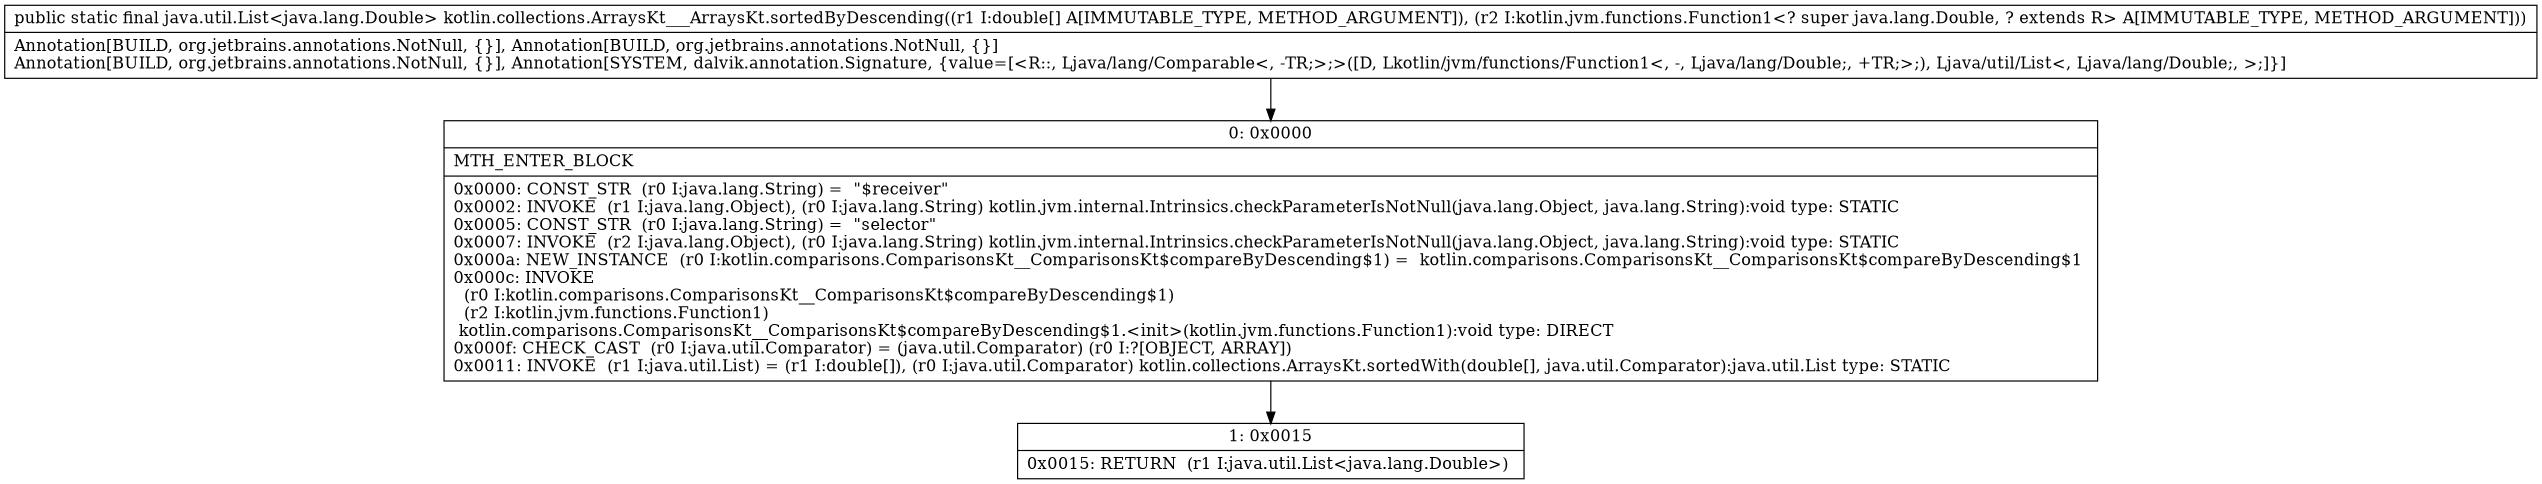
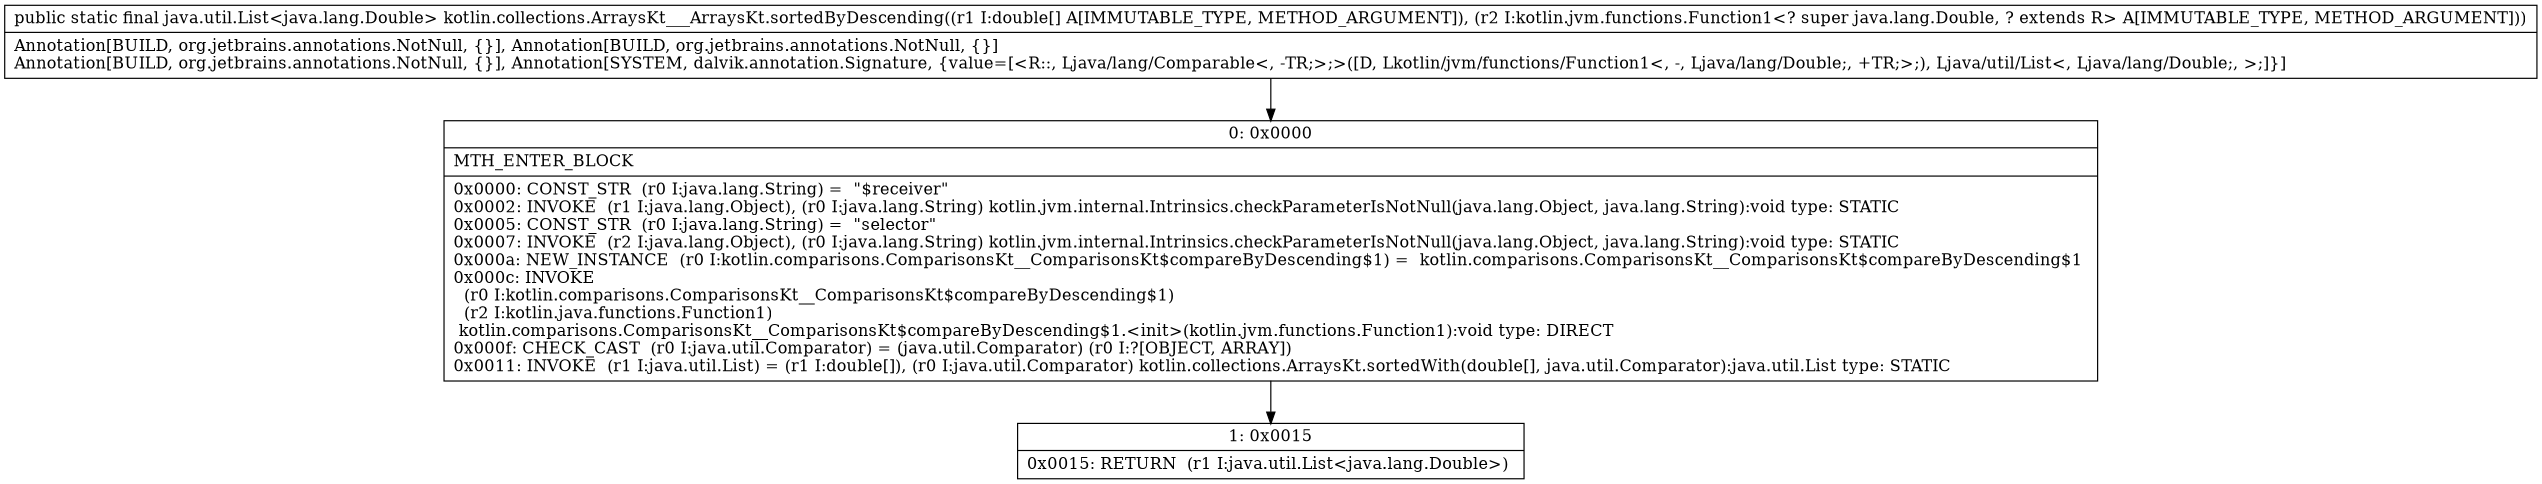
  digraph {
    node [shape=record]
-   n1 [label="{0\:\ 0x0000|MTH_ENTER_BLOCK\l|0x0000: CONST_STR  (r0 I:java.lang.String) =  \"$receiver\" \l0x0002: INVOKE  (r1 I:java.lang.Object), (r0 I:java.lang.String) kotlin.jvm.internal.Intrinsics.checkParameterIsNotNull(java.lang.Object, java.lang.String):void type: STATIC \l0x0005: CONST_STR  (r0 I:java.lang.String) =  \"selector\" \l0x0007: INVOKE  (r2 I:java.lang.Object), (r0 I:java.lang.String) kotlin.jvm.internal.Intrinsics.checkParameterIsNotNull(java.lang.Object, java.lang.String):void type: STATIC \l0x000a: NEW_INSTANCE  (r0 I:kotlin.comparisons.ComparisonsKt__ComparisonsKt$compareByDescending$1) =  kotlin.comparisons.ComparisonsKt__ComparisonsKt$compareByDescending$1 \l0x000c: INVOKE  \l  (r0 I:kotlin.comparisons.ComparisonsKt__ComparisonsKt$compareByDescending$1)\l  (r2 I:kotlin.jvm.functions.Function1)\l kotlin.comparisons.ComparisonsKt__ComparisonsKt$compareByDescending$1.\<init\>(kotlin.jvm.functions.Function1):void type: DIRECT \l0x000f: CHECK_CAST  (r0 I:java.util.Comparator) = (java.util.Comparator) (r0 I:?[OBJECT, ARRAY]) \l0x0011: INVOKE  (r1 I:java.util.List) = (r1 I:double[]), (r0 I:java.util.Comparator) kotlin.collections.ArraysKt.sortedWith(double[], java.util.Comparator):java.util.List type: STATIC \l}"]
+   n1 [label="{0\:\ 0x0000|MTH_ENTER_BLOCK\l|0x0000: CONST_STR  (r0 I:java.lang.String) =  \"$receiver\" \l0x0002: INVOKE  (r1 I:java.lang.Object), (r0 I:java.lang.String) kotlin.jvm.internal.Intrinsics.checkParameterIsNotNull(java.lang.Object, java.lang.String):void type: STATIC \l0x0005: CONST_STR  (r0 I:java.lang.String) =  \"selector\" \l0x0007: INVOKE  (r2 I:java.lang.Object), (r0 I:java.lang.String) kotlin.jvm.internal.Intrinsics.checkParameterIsNotNull(java.lang.Object, java.lang.String):void type: STATIC \l0x000a: NEW_INSTANCE  (r0 I:kotlin.comparisons.ComparisonsKt__ComparisonsKt$compareByDescending$1) =  kotlin.comparisons.ComparisonsKt__ComparisonsKt$compareByDescending$1 \l0x000c: INVOKE  \l  (r0 I:kotlin.comparisons.ComparisonsKt__ComparisonsKt$compareByDescending$1)\l  (r2 I:kotlin.java.functions.Function1)\l kotlin.comparisons.ComparisonsKt__ComparisonsKt$compareByDescending$1.\<init\>(kotlin.jvm.functions.Function1):void type: DIRECT \l0x000f: CHECK_CAST  (r0 I:java.util.Comparator) = (java.util.Comparator) (r0 I:?[OBJECT, ARRAY]) \l0x0011: INVOKE  (r1 I:java.util.List) = (r1 I:double[]), (r0 I:java.util.Comparator) kotlin.collections.ArraysKt.sortedWith(double[], java.util.Comparator):java.util.List type: STATIC \l}"]
    n2 [label="{1\:\ 0x0015|0x0015: RETURN  (r1 I:java.util.List\<java.lang.Double\>) \l}"]
    n3 [label="{public static final java.util.List\<java.lang.Double\> kotlin.collections.ArraysKt___ArraysKt.sortedByDescending((r1 I:double[] A[IMMUTABLE_TYPE, METHOD_ARGUMENT]), (r2 I:kotlin.jvm.functions.Function1\<? super java.lang.Double, ? extends R\> A[IMMUTABLE_TYPE, METHOD_ARGUMENT]))  | Annotation[BUILD, org.jetbrains.annotations.NotNull, \{\}], Annotation[BUILD, org.jetbrains.annotations.NotNull, \{\}]\lAnnotation[BUILD, org.jetbrains.annotations.NotNull, \{\}], Annotation[SYSTEM, dalvik.annotation.Signature, \{value=[\<R::, Ljava\/lang\/Comparable\<, \-TR;\>;\>([D, Lkotlin\/jvm\/functions\/Function1\<, \-, Ljava\/lang\/Double;, +TR;\>;), Ljava\/util\/List\<, Ljava\/lang\/Double;, \>;]\}]\l}"]
    n1 -> n2
    n3 -> n1
  }
